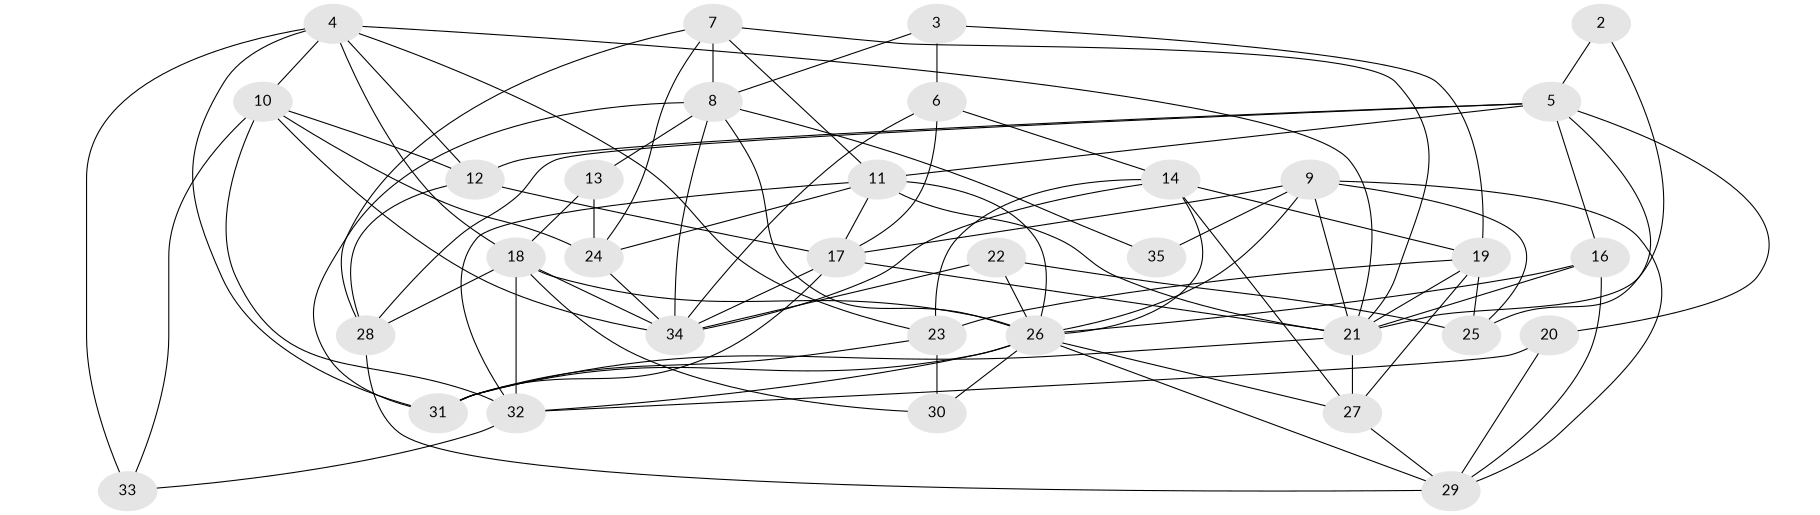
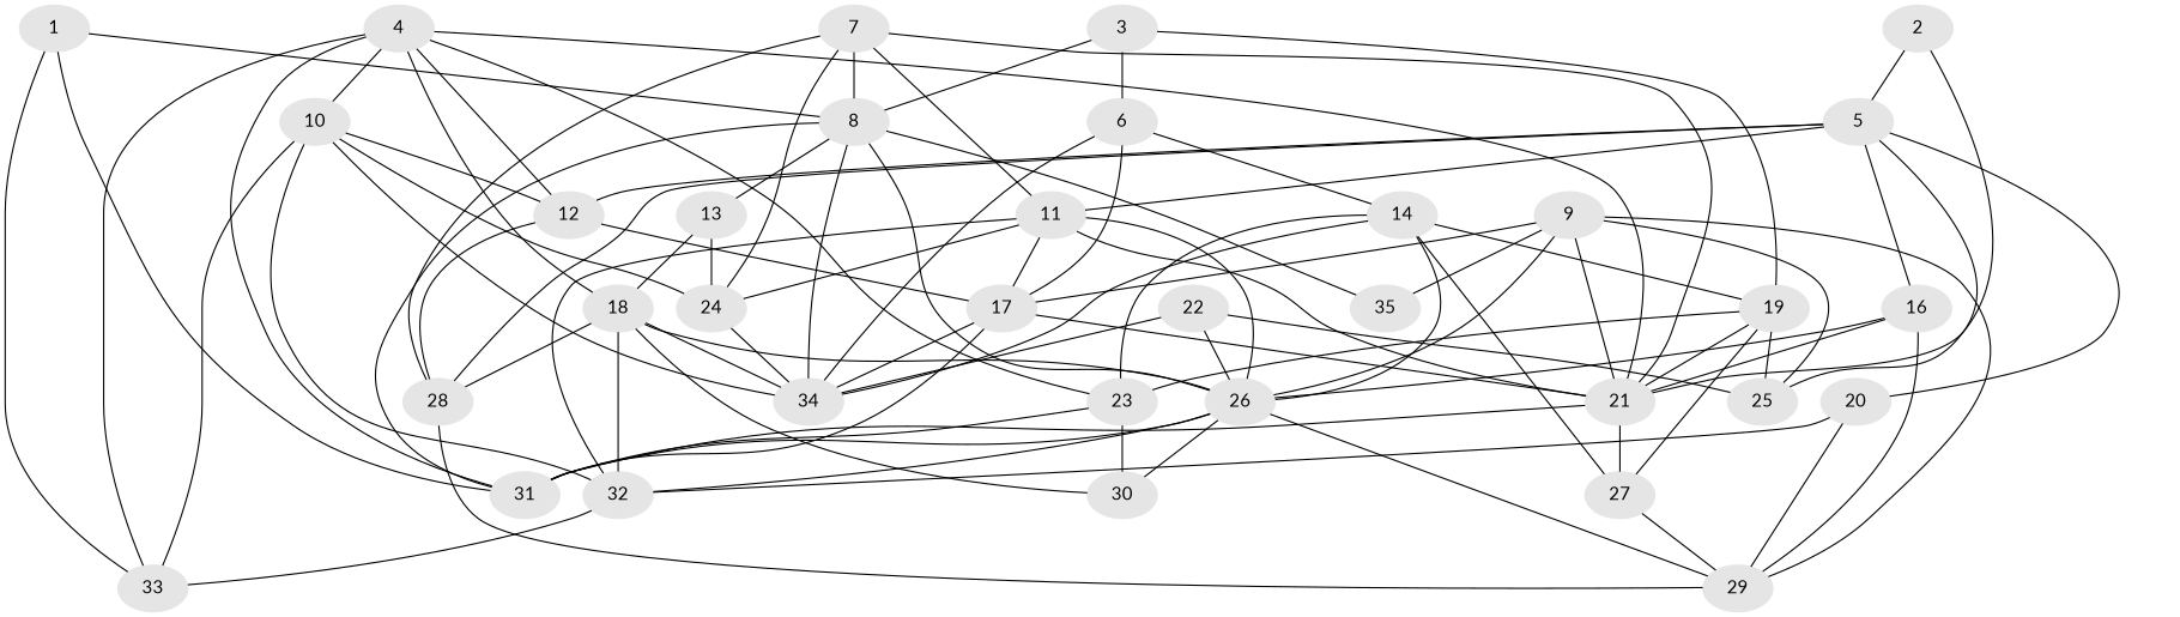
  graph {
    fontname=Lato
    node [color=gray90 fontname=Lato style=filled]
    edge [fontname=Lato weight=1.0]
+   1
    8
    31
    33
    34
    13
    n7 [label=35]
    26
    2
    5
    21
    12
    11
    16
    20
    25
    28
    27
    3
    6
    19
    14
    17
    23
    4
    10
    18
    24
    32
    30
    29
    7
    9
    22
+   1 -- 8
+   1 -- 31
+   1 -- 33
    8 -- 31
    8 -- 34
    8 -- 13
    8 -- n7
    8 -- 26
    13 -- 18
    13 -- 24
    26 -- 31
-   26 -- 27
    26 -- 32
    26 -- 30 [weight=2.0]
    26 -- 29
    2 -- 5
    2 -- 21
    5 -- 12
    5 -- 11 [weight=2.0]
    5 -- 16
    5 -- 20
    5 -- 25
    5 -- 28
    21 -- 31
    21 -- 27
    12 -- 28
    12 -- 17
    11 -- 26
    11 -- 21
    11 -- 17
    11 -- 24
    11 -- 32
    16 -- 26 [weight=2.0]
    16 -- 21
    16 -- 29
    20 -- 32
    20 -- 29
    28 -- 29
    27 -- 29
    3 -- 8
    3 -- 6
    3 -- 19
    6 -- 34
    6 -- 14
    6 -- 17
    19 -- 21
    19 -- 25
    19 -- 27
    19 -- 23
    14 -- 34
    14 -- 26
    14 -- 27
    14 -- 19
    14 -- 23
    17 -- 31
    17 -- 34
    17 -- 21
    23 -- 31
    23 -- 30 [weight=2.0]
    4 -- 31
    4 -- 33
    4 -- 21
    4 -- 12
    4 -- 23
    4 -- 10
    4 -- 18
    10 -- 33
    10 -- 34
    10 -- 12
    10 -- 24
    10 -- 32
    18 -- 34
    18 -- 26
    18 -- 28
    18 -- 32
    18 -- 30
    24 -- 34
    32 -- 33
    7 -- 8
    7 -- 21
    7 -- 11
    7 -- 28
    7 -- 24
    9 -- n7
    9 -- 26
    9 -- 21
    9 -- 25
    9 -- 17
    9 -- 29
    22 -- 34
    22 -- 26
    22 -- 25
  }
